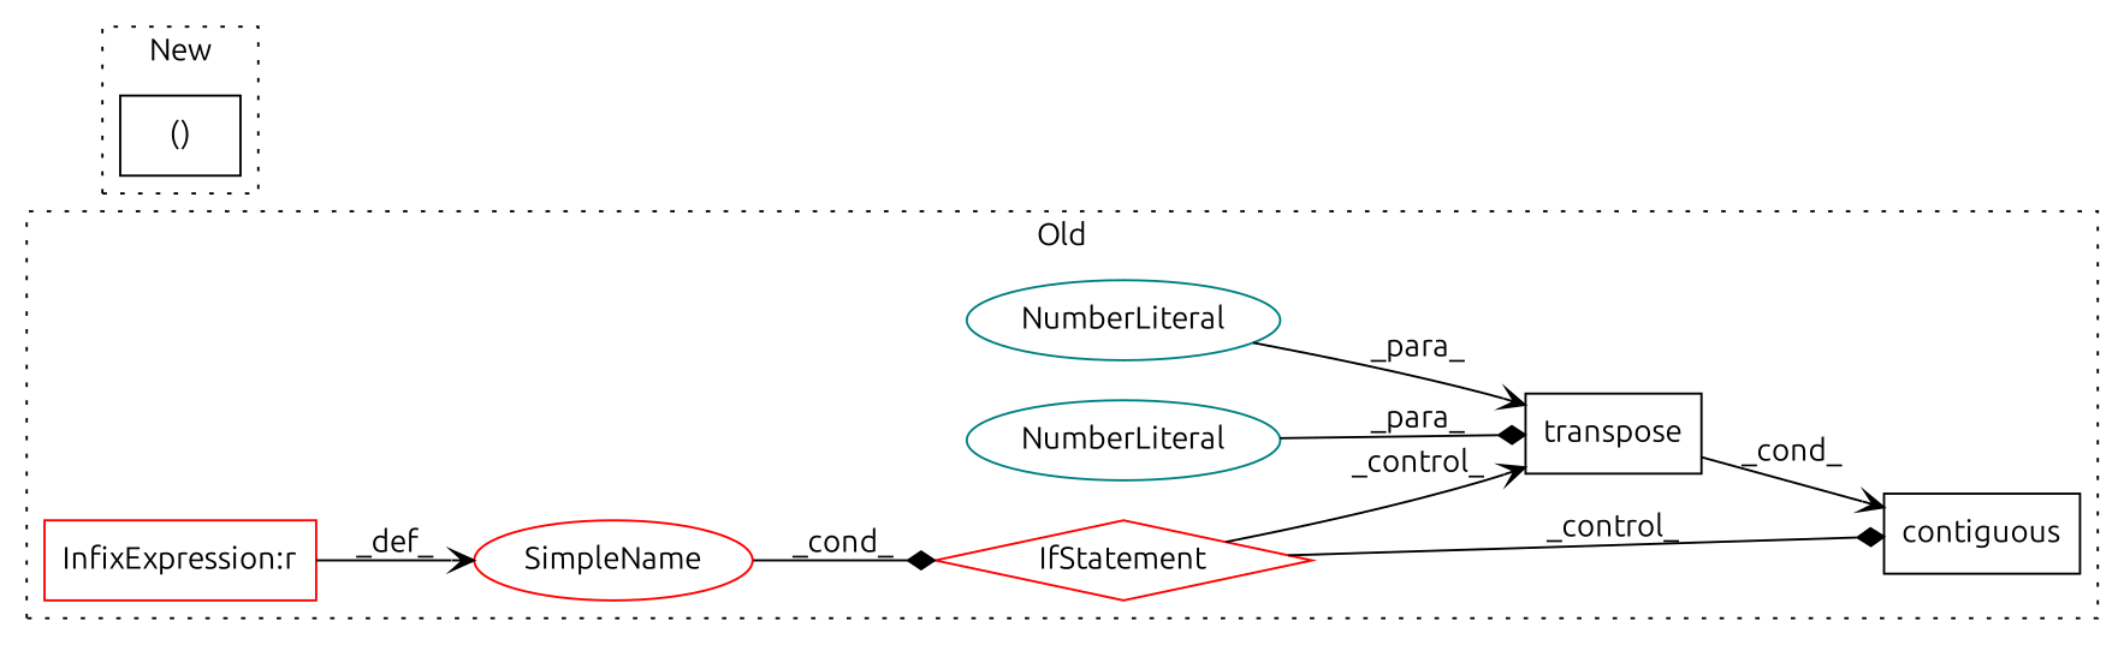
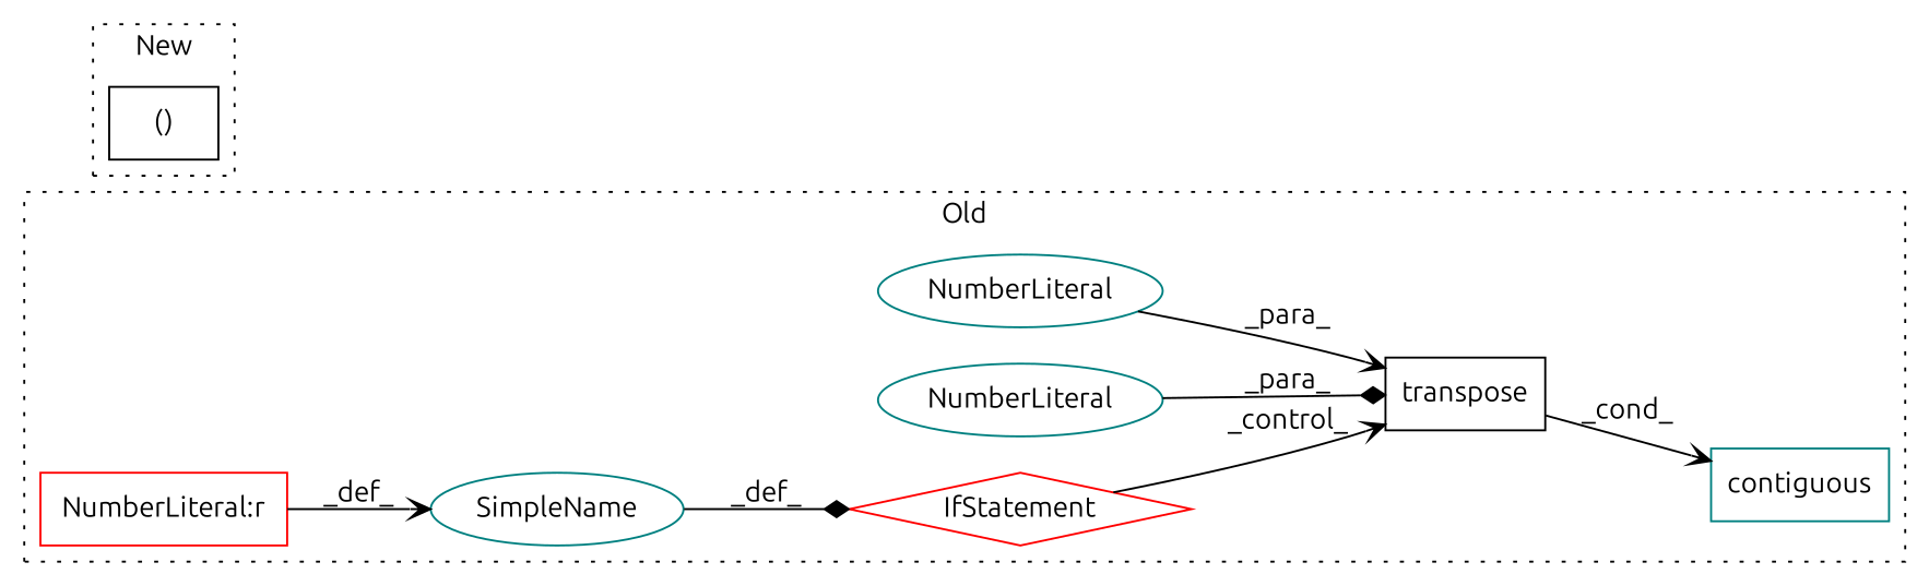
  digraph {
    fontname=Ubuntu
    rankdir=LR
    node [a=32 color=black fontname=Ubuntu l=1 shape=box]
    edge [arrowhead=vee fontname=Ubuntu]
    n1 [l="10,1" label=transpose s="2883,2896"]
    n2 [a=34 color=teal label=NumberLiteral s=2893 shape=ellipse]
    n3 [a=34 color=teal label=NumberLiteral s=2895 shape=ellipse]
    n4 [a=25 color=red l=3 label=IfStatement s=2873 shape=diamond]
-   n5 [a=42 color=red label=SimpleName shape=ellipse l=""]
-   n6 [a=27 color=red l=4 label="InfixExpression:r" s=2864]
-   n7 [l=12 label=contiguous s=2898]
+   n5 [a=42 color=teal label=SimpleName shape=ellipse l=""]
+   n6 [a=27 color=red l=4 label="NumberLiteral:r" s=2864]
+   n7 [color=teal l=12 label=contiguous s=2898]
    n8 [a=106 l=24 label="()" s=2912]
    subgraph cluster_1 {
      label=Old
      style=dotted
      n1
      n2
      n3
      n4
      n5
      n6
      n7
    }
    subgraph cluster_2 {
      label=New
      style=dotted
      n8
    }
    n1 -> n7 [label=_cond_]
    n2 -> n1 [label=_para_]
    n3 -> n1 [arrowhead=diamond label=_para_]
    n4 -> n1 [label=_control_]
-   n4 -> n7 [arrowhead=diamond label=_control_]
-   n5 -> n4 [arrowhead=diamond label=_cond_]
+   n5 -> n4 [arrowhead=diamond label=_def_]
    n6 -> n5 [label=_def_]
  }
